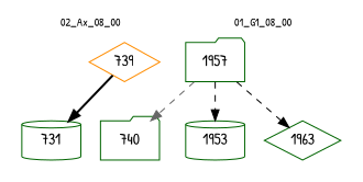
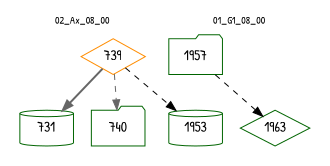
  digraph {
    fontname="Patrick Hand"
    node [color=darkgreen fontname="Patrick Hand" shape=diamond]
    edge [color=gray40 fontname="Patrick Hand" style=dashed]
    n1 [color=darkorange label=739]
    n2 [label=731 shape=cylinder]
    n3 [label=740 shape=folder]
    n4 [label=1957 shape=folder]
    n5 [label=1953 shape=cylinder]
    n6 [label=1963]
    subgraph cluster_1 {
      color=white
      fontsize=10
      label="02_Ax_08_00"
      n1
      n2
      n3
    }
    subgraph cluster_2 {
      color=white
      fontsize=10
      label="01_G1_08_00"
      n4
      n5
      n6
    }
-   n1 -> n2 [color=black style=bold]
-   n4 -> n3
-   n4 -> n5 [color=black]
+   n1 -> n2 [style=bold]
+   n1 -> n3
+   n1 -> n5 [color=black]
    n4 -> n6 [color=black]
  }
